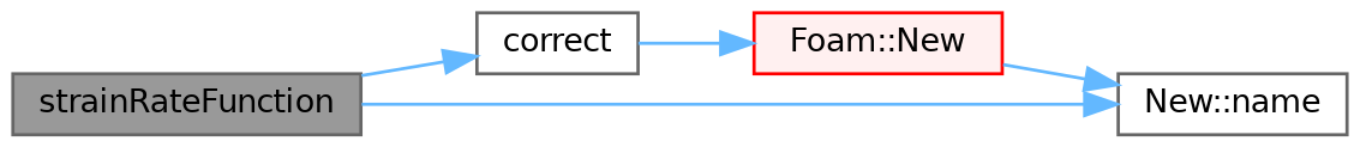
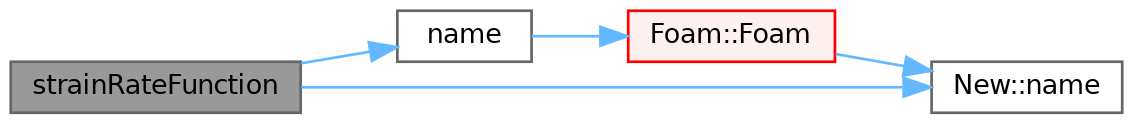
  digraph {
    rankdir=LR
    node [color=grey40 fillcolor=white fontname=Helvetica fontsize=10 shape=box style=filled]
    edge [color=steelblue1 fontname=Helvetica fontsize=10 labelfontname=Helvetica labelfontsize=10 style=solid]
    n1 [color=gray40 fillcolor=grey60 fontcolor=black height=0.2 label=strainRateFunction width=0.4]
-   n2 [height=0.2 label=correct width=0.4]
+   n2 [height=0.2 label=name width=0.4]
    n3 [height=0.2 label="New::name" width=0.4]
-   n4 [color=red fillcolor="#FFF0F0" height=0.2 label="Foam::New" width=0.4]
+   n4 [color=red fillcolor="#FFF0F0" height=0.2 label="Foam::Foam" width=0.4]
    n1 -> n2
    n1 -> n3
    n2 -> n4
    n4 -> n3
  }
